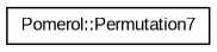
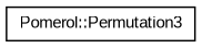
  digraph {
    rankdir=LR
    fontname="Liberation Sans"
-   n1 [color=black fillcolor=white fontname="Liberation Sans" fontsize=10 height=0.2 label="Pomerol::Permutation7" shape=record style=filled width=0.4]
+   n1 [color=black fillcolor=white fontname="Liberation Sans" fontsize=10 height=0.2 label="Pomerol::Permutation3" shape=record style=filled width=0.4]
  }
